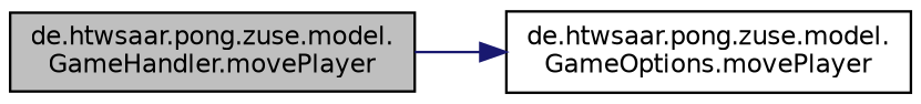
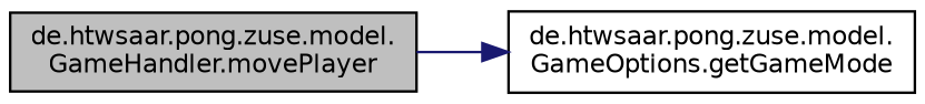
  digraph {
    rankdir=LR
    node [color=black fontname=Helvetica fontsize=10 shape=record style=filled]
    n1 [fillcolor=grey75 fontcolor=black height=0.2 label="de.htwsaar.pong.zuse.model.\lGameHandler.movePlayer" width=0.4]
-   n2 [fillcolor=white height=0.2 label="de.htwsaar.pong.zuse.model.\lGameOptions.movePlayer" width=0.4]
+   n2 [fillcolor=white height=0.2 label="de.htwsaar.pong.zuse.model.\lGameOptions.getGameMode" width=0.4]
    n1 -> n2 [color=midnightblue fontname=Helvetica fontsize=10 labelfontname=Helvetica labelfontsize=10 style=solid]
  }
